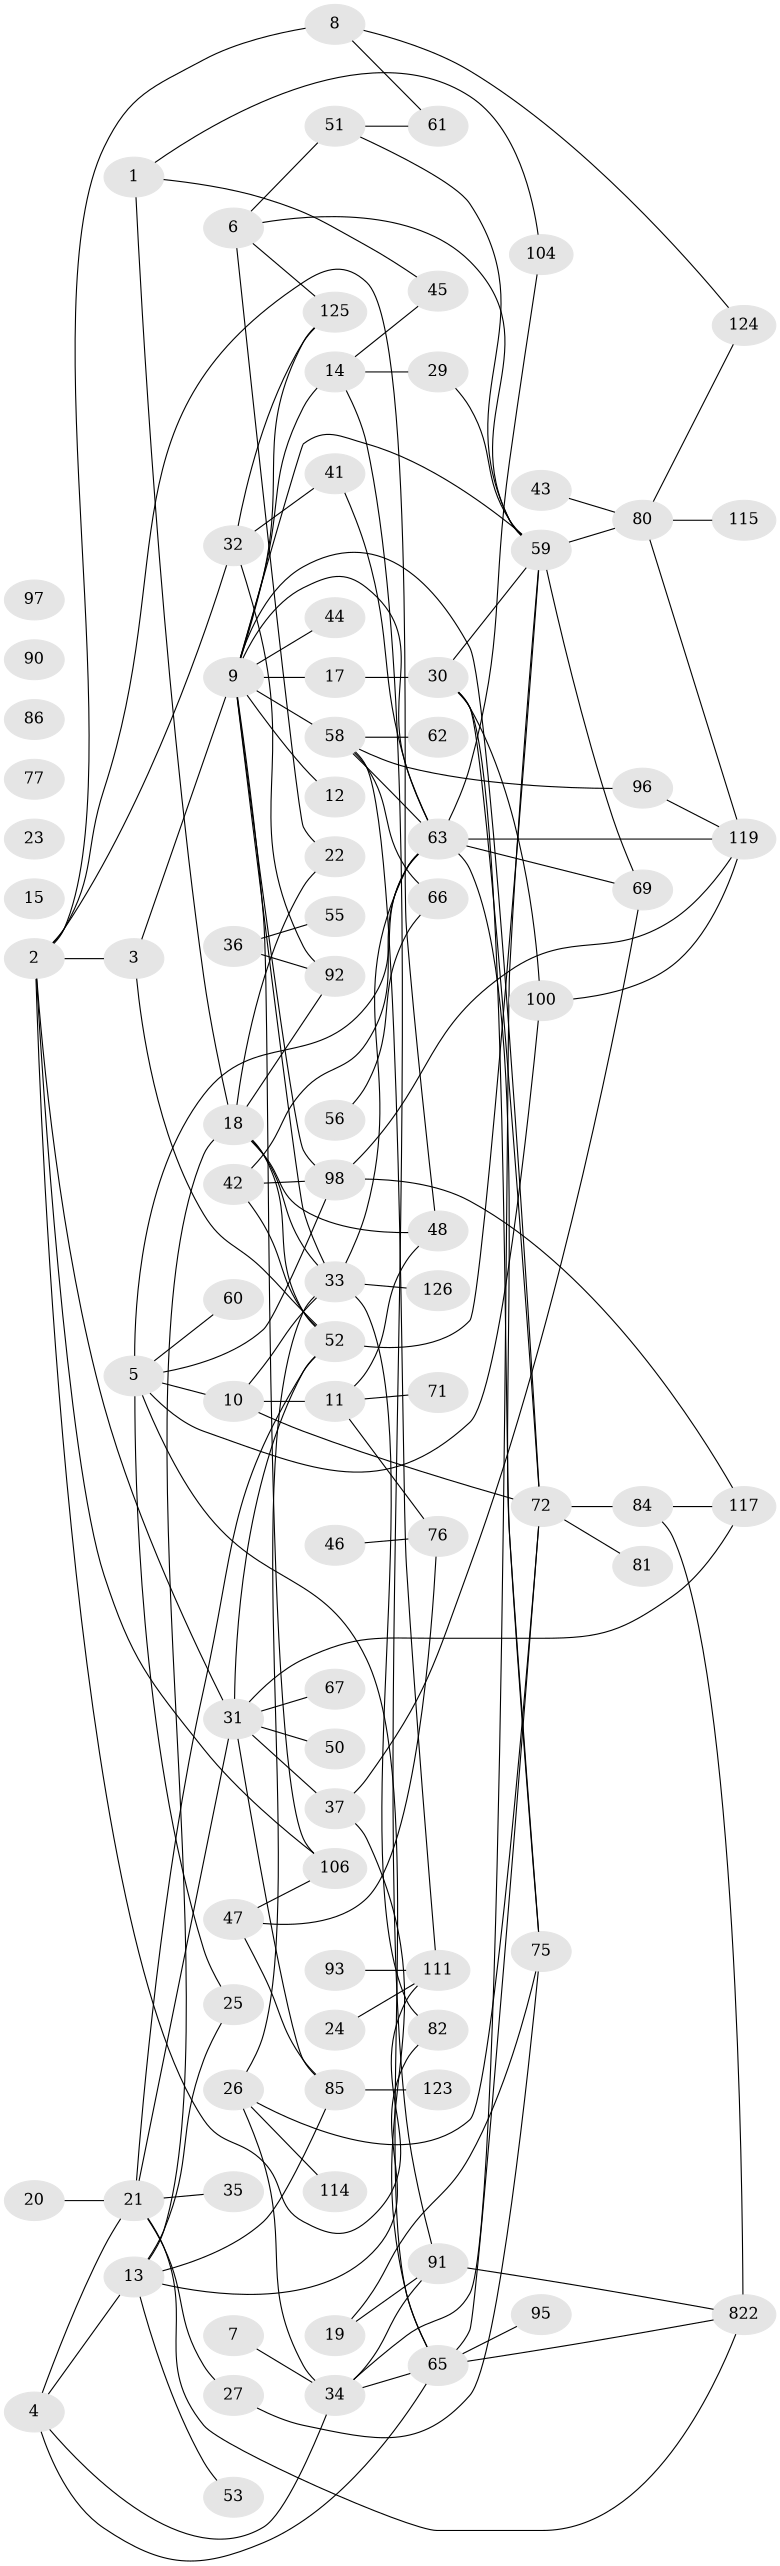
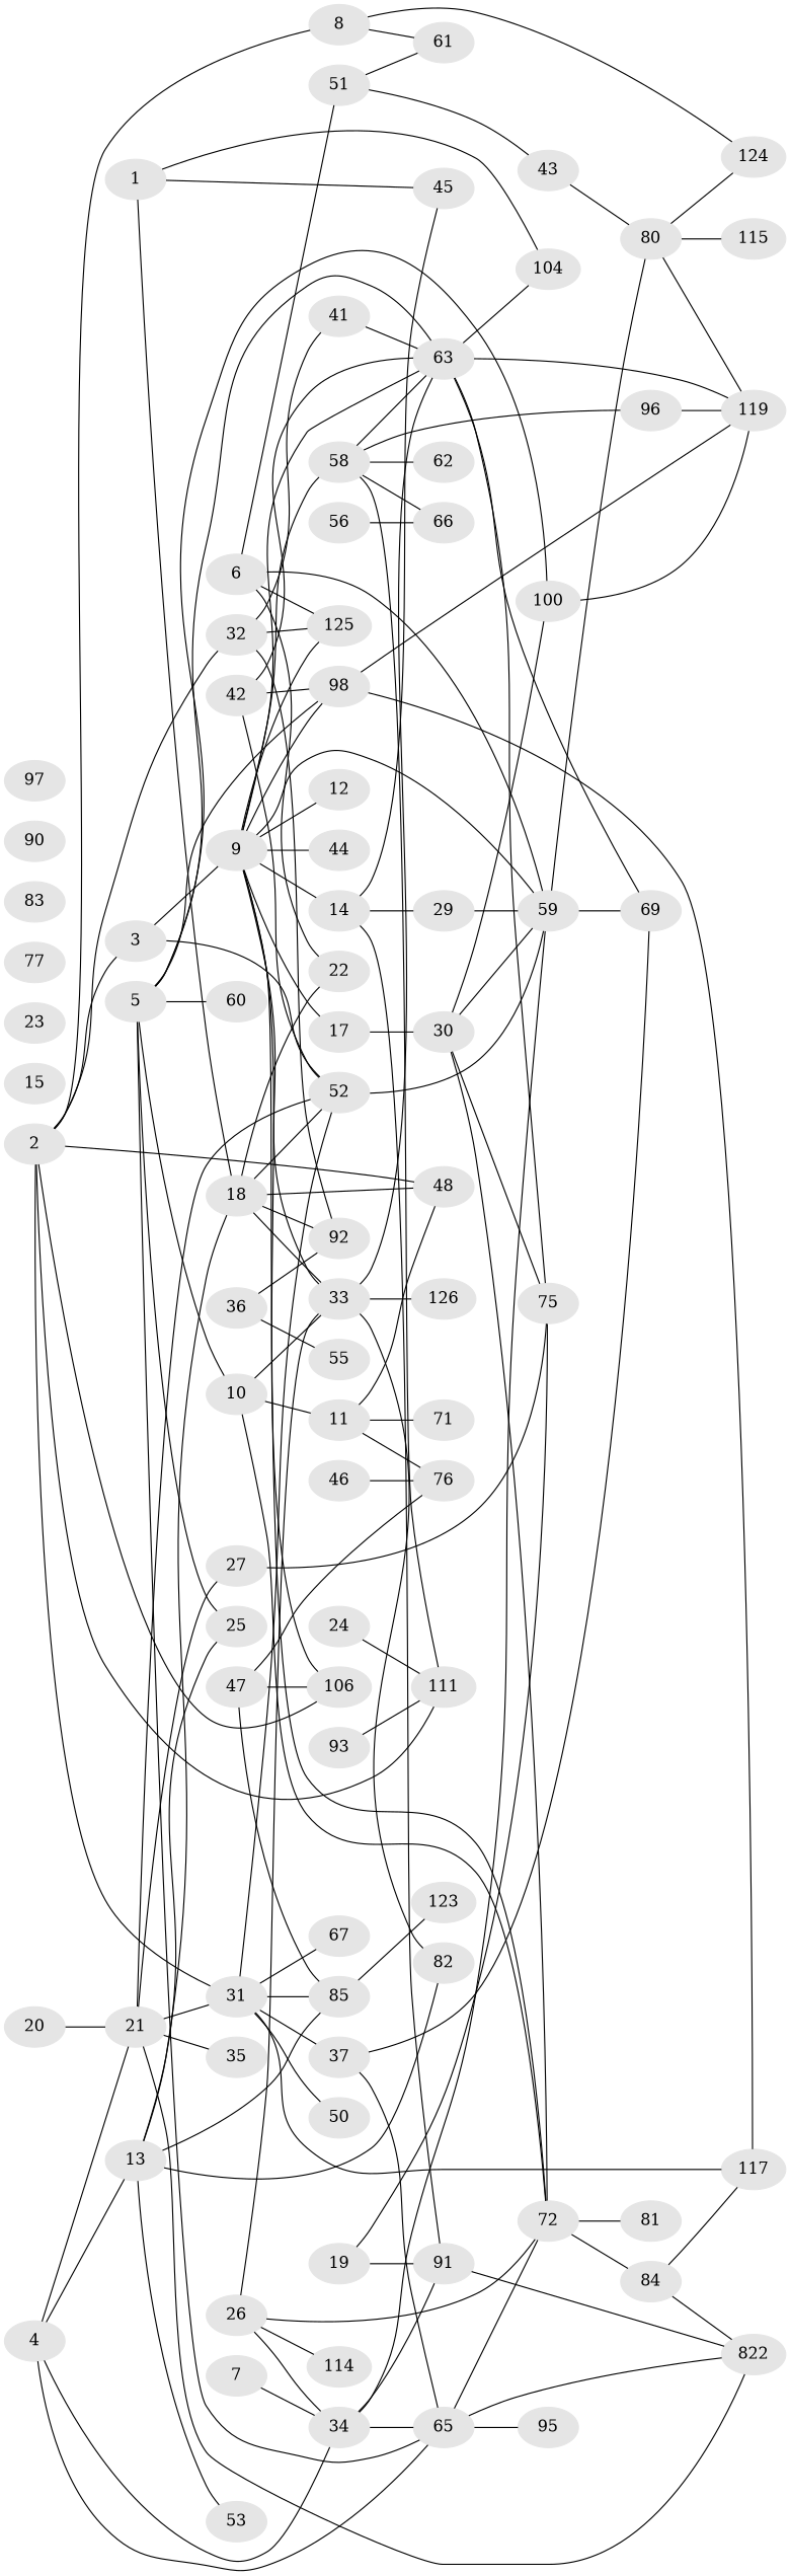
  graph {
    rankdir=LR
    node [color=gray90 style=filled]
    1 [super="+68"]
    18 [super="+49"]
    45
    104
    48 [super="+105"]
    52 [super="+64"]
    22
    33 [super="+54"]
    92 [super="+107"]
    2 [super="+38"]
    3
    8 [super="+79"]
    31 [super="+120"]
    32
    106 [super="+108"]
    111
    9 [super="+112"]
    61
    124
    85 [super="+99"]
    37
    50
    67
    117
    125
    41
    63 [super="+118"]
    98 [super="+113"]
    59 [super="+121"]
    12
    14 [super="+78"]
    17
    44
    58 [super="+74"]
    72 [super="+88"]
    4 [super="+89"]
    13 [super="+40"]
    21 [super="+102"]
    34 [super="+87"]
    65 [super="+73"]
    25
    53
    82
    27 [super="+83"]
    35 [super="+94"]
    n46 [label=822]
    91
    95
    5 [super="+110"]
    10
    60
    100 [super="+109"]
    11 [super="+28"]
    75
    69 [super="+70"]
    119
    6 [super="+39"]
    51
    80 [super="+101"]
    7
    29
    30 [super="+57"]
    126
    66
    62
    96
    81
    84
    71
    76 [super="+103"]
    123
    15 [super="+16"]
    19
    20
    23
    24
    26
    114
    36
    55
    42 [super="+128"]
    115
    43
    46
    47
    56
    77
-   86
+   86 [label=83]
    90
    93
    97
    1 -- 18
    1 -- 45
    1 -- 104
    18 -- 48
    18 -- 52
    18 -- 22
    18 -- 33
    18 -- 92
    52 -- 59
    33 -- 63
    33 -- 82
    33 -- 126
    2 -- 48
    2 -- 3
    2 -- 8
    2 -- 31
    2 -- 32
    2 -- 106
    2 -- 111
    3 -- 52
    3 -- 9
    8 -- 61
    8 -- 124
    31 -- 52
    31 -- 85
    31 -- 37
    31 -- 50
    31 -- 67
    31 -- 117
    32 -- 92
    32 -- 125
    32 -- 41
    9 -- 33
    9 -- 106
    9 -- 125
    9 -- 63
    9 -- 98
    9 -- 59
    9 -- 12
    9 -- 14
    9 -- 17
    9 -- 44
    9 -- 58
    9 -- 72
    85 -- 123
    37 -- 65
    37 -- 69
    41 -- 63
    63 -- 104
    63 -- 75
    63 -- 69
    63 -- 119
    98 -- 117
    98 -- 119
    59 -- 69
    59 -- 80
    14 -- 45
    14 -- 91
    14 -- 29
    17 -- 30
    58 -- 111
    58 -- 63
    58 -- 66
    58 -- 62 [weight=2]
    58 -- 96
    72 -- 81
    72 -- 84
    4 -- 13
    4 -- 21
    4 -- 34
    4 -- 65
    13 -- 18
    13 -- 85
    13 -- 25
    13 -- 53
    13 -- 82
    21 -- 52
    21 -- 31
    21 -- 27
    21 -- 35
    21 -- n46
    34 -- 59
    34 -- 65
    34 -- 91
    65 -- 72
    65 -- n46
    65 -- 95
    27 -- 75
    91 -- n46
    5 -- 63
    5 -- 98 [weight=2]
    5 -- 65
    5 -- 25
    5 -- 10
    5 -- 60
    5 -- 100
    10 -- 33
    10 -- 72
    10 -- 11
    100 -- 119
    11 -- 48
    11 -- 71
    11 -- 76
    6 -- 22
    6 -- 125
    6 -- 59
    6 -- 51
    51 -- 61
-   51 -- 59
+   51 -- 43
    80 -- 124
    80 -- 119
    80 -- 115
    7 -- 34
    29 -- 59
    30 -- 59
    30 -- 72
    30 -- 100
    30 -- 75
    96 -- 119
    84 -- 117
    84 -- n46
    19 -- 91
    19 -- 75
    20 -- 21
    24 -- 111
    26 -- 33
    26 -- 72
    26 -- 34
    26 -- 114
    36 -- 92
    36 -- 55
    42 -- 52
    42 -- 63
    42 -- 98
    43 -- 80
    46 -- 76
    47 -- 106
    47 -- 85
    47 -- 76
    56 -- 66
    93 -- 111
  }
